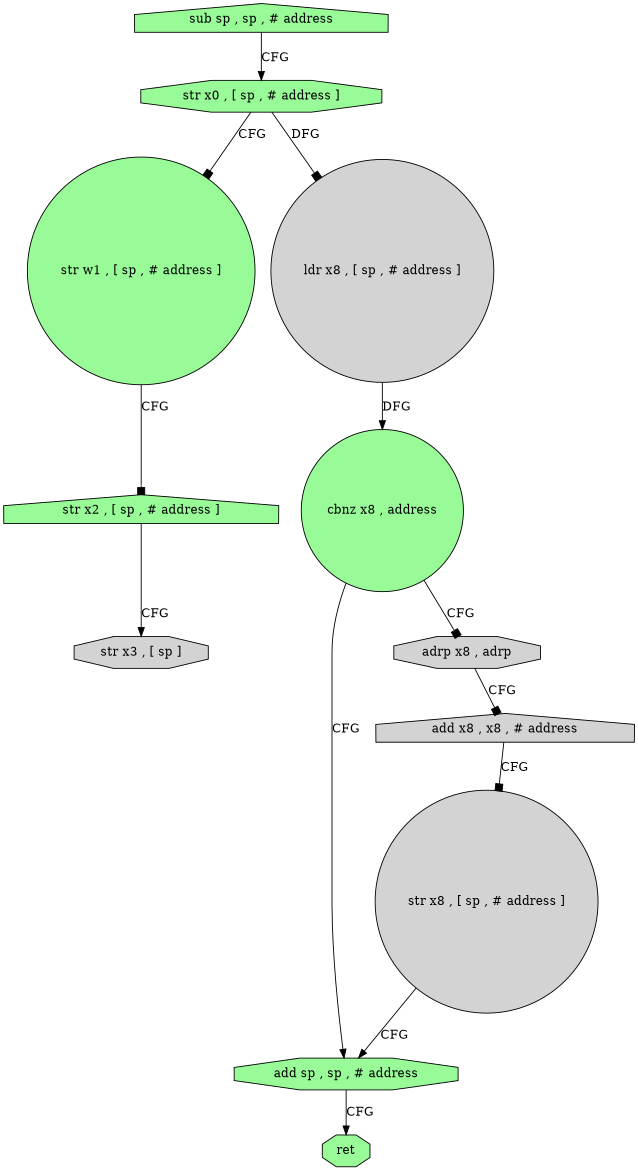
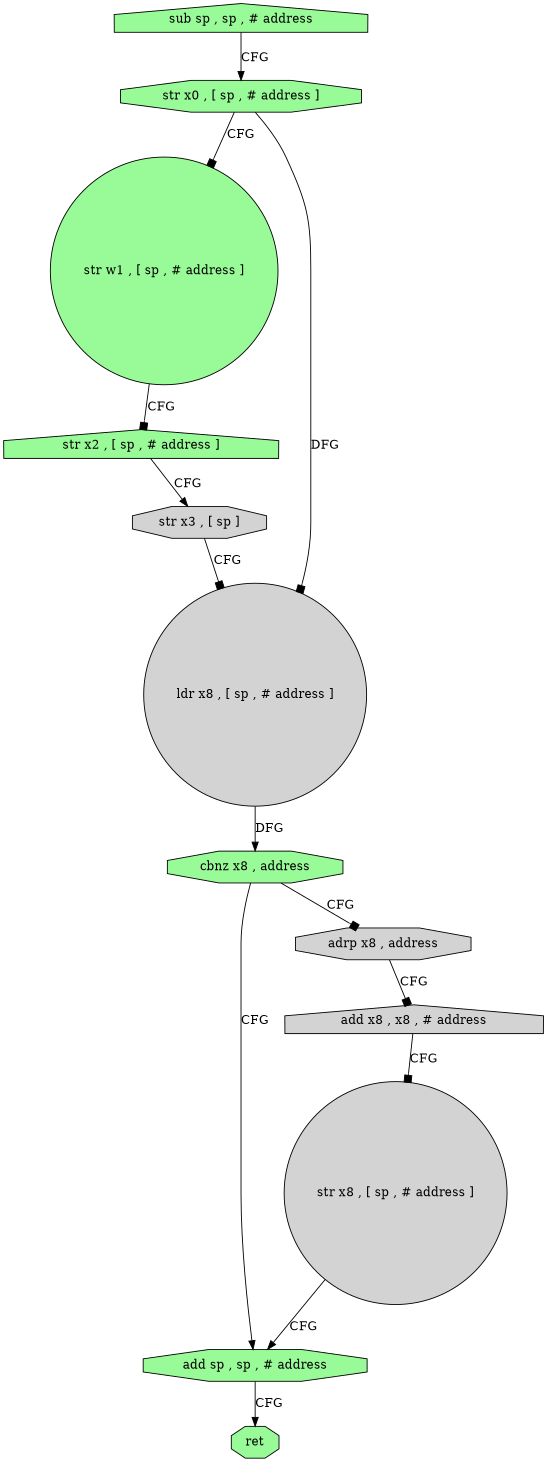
  digraph {
    node [fillcolor=palegreen shape=octagon style=filled]
    edge [arrowhead=box]
    n1 [label="sub sp , sp , # address" shape=house]
    n2 [label="str x0 , [ sp , # address ]"]
    n3 [label="str w1 , [ sp , # address ]" shape=circle]
    n4 [fillcolor=lightgrey label="ldr x8 , [ sp , # address ]" shape=circle]
    n5 [label="str x2 , [ sp , # address ]" shape=house]
-   n6 [label="cbnz x8 , address" shape=circle]
+   n6 [label="cbnz x8 , address"]
    n7 [fillcolor=lightgrey label="str x3 , [ sp ]"]
    n8 [label="add sp , sp , # address"]
-   n9 [fillcolor=lightgrey label="adrp x8 , adrp"]
+   n9 [fillcolor=lightgrey label="adrp x8 , address"]
    n10 [label=ret]
    n11 [fillcolor=lightgrey label="add x8 , x8 , # address" shape=house]
    n12 [fillcolor=lightgrey label="str x8 , [ sp , # address ]" shape=circle]
    n1 -> n2 [arrowhead=normal label=CFG]
    n2 -> n3 [label=CFG]
    n2 -> n4 [label=DFG]
    n3 -> n5 [label=CFG]
    n4 -> n6 [arrowhead=normal label=DFG]
    n5 -> n7 [arrowhead=normal label=CFG]
    n6 -> n8 [arrowhead=normal label=CFG]
    n6 -> n9 [label=CFG]
+   n7 -> n4 [label=CFG]
    n8 -> n10 [arrowhead=normal label=CFG]
    n9 -> n11 [label=CFG]
    n11 -> n12 [label=CFG]
    n12 -> n8 [arrowhead=normal label=CFG]
  }
